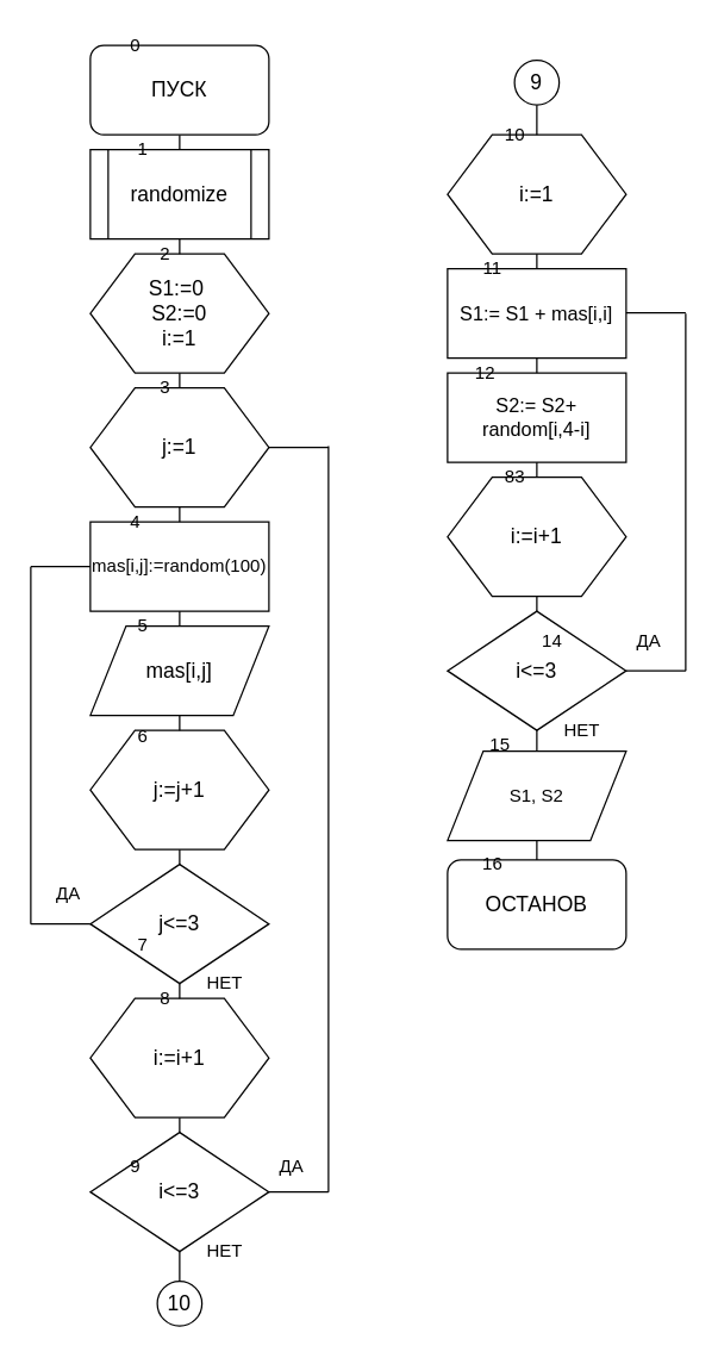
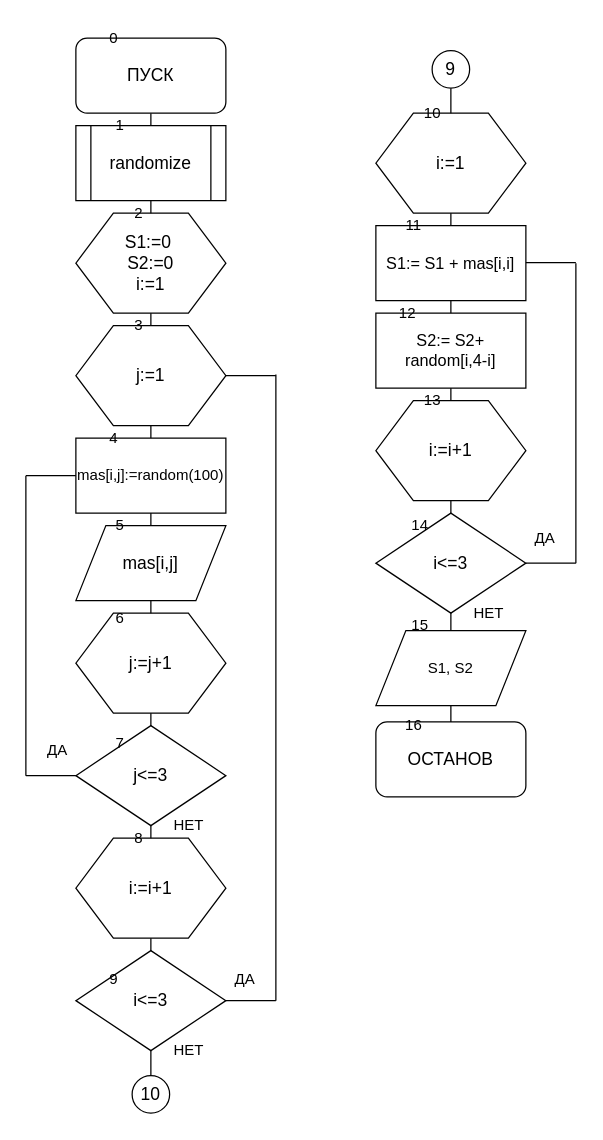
  <mxCell id="0" />
  <mxCell id="1" parent="0" />
  <mxCell id="2" value="" style="endArrow=none;html=1;exitX=0.5;exitY=0;exitDx=0;exitDy=0;entryX=0.5;entryY=1;entryDx=0;entryDy=0;" edge="1" parent="1" source="5" target="26"><mxGeometry width="50" height="50" relative="1" as="geometry"><mxPoint x="450" y="570" as="sourcePoint" /><mxPoint x="500" y="520" as="targetPoint" /></mxGeometry></mxCell>
  <mxCell id="3" value="" style="endArrow=none;html=1;exitX=0.5;exitY=1;exitDx=0;exitDy=0;" edge="1" parent="1" source="4"><mxGeometry width="50" height="50" relative="1" as="geometry"><mxPoint x="40" y="930" as="sourcePoint" /><mxPoint x="120" y="860" as="targetPoint" /></mxGeometry></mxCell>
  <mxCell id="4" value="&lt;font style=&quot;font-size: 14px&quot;&gt;ПУСК&lt;/font&gt;" style="rounded=1;whiteSpace=wrap;html=1;" vertex="1" parent="1"><mxGeometry x="60" y="30" width="120" height="60" as="geometry" /></mxCell>
  <mxCell id="5" value="&lt;font style=&quot;font-size: 14px&quot;&gt;ОСТАНОВ&lt;/font&gt;" style="rounded=1;whiteSpace=wrap;html=1;" vertex="1" parent="1"><mxGeometry x="300" y="577" width="120" height="60" as="geometry" /></mxCell>
  <mxCell id="6" value="&lt;font style=&quot;font-size: 14px&quot;&gt;randomize&lt;/font&gt;" style="shape=process;whiteSpace=wrap;html=1;backgroundOutline=1;" vertex="1" parent="1"><mxGeometry x="60" y="100" width="120" height="60" as="geometry" /></mxCell>
  <mxCell id="7" value="&lt;div style=&quot;font-size: 14px&quot;&gt;&lt;font style=&quot;font-size: 14px&quot;&gt;S1:=0&amp;nbsp;&lt;/font&gt;&lt;/div&gt;&lt;div style=&quot;font-size: 14px&quot;&gt;&lt;font style=&quot;font-size: 14px&quot;&gt;S2:=0&lt;/font&gt;&lt;/div&gt;&lt;div style=&quot;font-size: 14px&quot;&gt;&lt;font style=&quot;font-size: 14px&quot;&gt;i:=1&lt;/font&gt;&lt;/div&gt;" style="shape=hexagon;perimeter=hexagonPerimeter2;whiteSpace=wrap;html=1;" vertex="1" parent="1"><mxGeometry x="60" y="170" width="120" height="80" as="geometry" /></mxCell>
  <mxCell id="8" value="&lt;font style=&quot;font-size: 14px&quot;&gt;j:=1&lt;/font&gt;" style="shape=hexagon;perimeter=hexagonPerimeter2;whiteSpace=wrap;html=1;" vertex="1" parent="1"><mxGeometry x="60" y="260" width="120" height="80" as="geometry" /></mxCell>
  <mxCell id="9" value="mas[i,j]:=random(100)" style="rounded=0;whiteSpace=wrap;html=1;" vertex="1" parent="1"><mxGeometry x="60" y="350" width="120" height="60" as="geometry" /></mxCell>
  <mxCell id="10" value="&lt;font style=&quot;font-size: 14px&quot;&gt;mas[i,j]&lt;/font&gt;" style="shape=parallelogram;perimeter=parallelogramPerimeter;whiteSpace=wrap;html=1;" vertex="1" parent="1"><mxGeometry x="60" y="420" width="120" height="60" as="geometry" /></mxCell>
  <mxCell id="11" value="&lt;font style=&quot;font-size: 14px&quot;&gt;j:=j+1&lt;/font&gt;" style="shape=hexagon;perimeter=hexagonPerimeter2;whiteSpace=wrap;html=1;" vertex="1" parent="1"><mxGeometry x="60" y="490" width="120" height="80" as="geometry" /></mxCell>
  <mxCell id="12" value="&lt;font style=&quot;font-size: 14px&quot;&gt;j&amp;lt;=3&lt;/font&gt;" style="rhombus;whiteSpace=wrap;html=1;" vertex="1" parent="1"><mxGeometry x="60" y="580" width="120" height="80" as="geometry" /></mxCell>
  <mxCell id="13" value="&lt;font style=&quot;font-size: 14px&quot;&gt;i:=i+1&lt;/font&gt;" style="shape=hexagon;perimeter=hexagonPerimeter2;whiteSpace=wrap;html=1;" vertex="1" parent="1"><mxGeometry x="60" y="670" width="120" height="80" as="geometry" /></mxCell>
  <mxCell id="14" value="&lt;font style=&quot;font-size: 14px&quot;&gt;i&amp;lt;=3&lt;/font&gt;" style="rhombus;whiteSpace=wrap;html=1;" vertex="1" parent="1"><mxGeometry x="60" y="760" width="120" height="80" as="geometry" /></mxCell>
  <mxCell id="15" value="" style="endArrow=none;html=1;entryX=1;entryY=0.5;entryDx=0;entryDy=0;" edge="1" parent="1" target="14"><mxGeometry width="50" height="50" relative="1" as="geometry"><mxPoint x="220" y="800" as="sourcePoint" /><mxPoint x="240" y="810" as="targetPoint" /></mxGeometry></mxCell>
  <mxCell id="16" value="" style="endArrow=none;html=1;" edge="1" parent="1"><mxGeometry width="50" height="50" relative="1" as="geometry"><mxPoint x="220" y="299" as="sourcePoint" /><mxPoint x="220" y="800" as="targetPoint" /></mxGeometry></mxCell>
  <mxCell id="17" value="" style="endArrow=none;html=1;exitX=1;exitY=0.5;exitDx=0;exitDy=0;" edge="1" parent="1" source="8"><mxGeometry width="50" height="50" relative="1" as="geometry"><mxPoint x="170" y="300" as="sourcePoint" /><mxPoint x="220" y="300" as="targetPoint" /></mxGeometry></mxCell>
  <mxCell id="18" value="" style="endArrow=none;html=1;entryX=0;entryY=0.5;entryDx=0;entryDy=0;" edge="1" parent="1" target="12"><mxGeometry width="50" height="50" relative="1" as="geometry"><mxPoint x="20" y="620" as="sourcePoint" /><mxPoint x="30" y="590" as="targetPoint" /></mxGeometry></mxCell>
  <mxCell id="19" value="" style="endArrow=none;html=1;" edge="1" parent="1"><mxGeometry width="50" height="50" relative="1" as="geometry"><mxPoint x="20" y="380" as="sourcePoint" /><mxPoint x="20" y="620" as="targetPoint" /></mxGeometry></mxCell>
  <mxCell id="20" value="" style="endArrow=none;html=1;exitX=0;exitY=0.5;exitDx=0;exitDy=0;" edge="1" parent="1" source="9"><mxGeometry width="50" height="50" relative="1" as="geometry"><mxPoint x="-10" y="390" as="sourcePoint" /><mxPoint x="20" y="380" as="targetPoint" /></mxGeometry></mxCell>
  <mxCell id="21" value="ДА" style="text;html=1;align=center;verticalAlign=middle;resizable=0;points=[];;autosize=1;" vertex="1" parent="1"><mxGeometry x="180" y="773" width="30" height="20" as="geometry" /></mxCell>
  <mxCell id="22" value="ДА" style="text;html=1;align=center;verticalAlign=middle;resizable=0;points=[];;autosize=1;" vertex="1" parent="1"><mxGeometry x="30" y="590" width="30" height="20" as="geometry" /></mxCell>
  <mxCell id="23" value="НЕТ" style="text;html=1;align=center;verticalAlign=middle;resizable=0;points=[];;autosize=1;" vertex="1" parent="1"><mxGeometry x="130" y="650" width="40" height="20" as="geometry" /></mxCell>
  <mxCell id="24" value="НЕТ" style="text;html=1;align=center;verticalAlign=middle;resizable=0;points=[];;autosize=1;" vertex="1" parent="1"><mxGeometry x="130" y="830" width="40" height="20" as="geometry" /></mxCell>
  <mxCell id="25" value="&lt;font style=&quot;font-size: 14px&quot;&gt;10&lt;/font&gt;" style="ellipse;whiteSpace=wrap;html=1;aspect=fixed;" vertex="1" parent="1"><mxGeometry x="105" y="860" width="30" height="30" as="geometry" /></mxCell>
  <mxCell id="26" value="&lt;font style=&quot;font-size: 14px&quot;&gt;9&lt;/font&gt;" style="ellipse;whiteSpace=wrap;html=1;aspect=fixed;" vertex="1" parent="1"><mxGeometry x="345" y="40" width="30" height="30" as="geometry" /></mxCell>
  <mxCell id="27" value="&lt;font style=&quot;font-size: 14px&quot;&gt;i:=1&lt;/font&gt;" style="shape=hexagon;perimeter=hexagonPerimeter2;whiteSpace=wrap;html=1;" vertex="1" parent="1"><mxGeometry x="300" y="90" width="120" height="80" as="geometry" /></mxCell>
  <mxCell id="28" value="&lt;font style=&quot;font-size: 13px&quot;&gt;S1:= S1 + mas[i,i]&lt;/font&gt;" style="rounded=0;whiteSpace=wrap;html=1;" vertex="1" parent="1"><mxGeometry x="300" y="180" width="120" height="60" as="geometry" /></mxCell>
  <mxCell id="29" value="&lt;font style=&quot;font-size: 13px&quot;&gt;S2:= S2+ random[i,4-i]&lt;/font&gt;" style="rounded=0;whiteSpace=wrap;html=1;" vertex="1" parent="1"><mxGeometry x="300" y="250" width="120" height="60" as="geometry" /></mxCell>
  <mxCell id="30" value="&lt;font style=&quot;font-size: 14px&quot;&gt;i:=i+1&lt;/font&gt;" style="shape=hexagon;perimeter=hexagonPerimeter2;whiteSpace=wrap;html=1;" vertex="1" parent="1"><mxGeometry x="300" y="320" width="120" height="80" as="geometry" /></mxCell>
  <mxCell id="31" value="&lt;font style=&quot;font-size: 14px&quot;&gt;i&amp;lt;=3&lt;/font&gt;" style="rhombus;whiteSpace=wrap;html=1;" vertex="1" parent="1"><mxGeometry x="300" y="410" width="120" height="80" as="geometry" /></mxCell>
  <mxCell id="32" value="S1, S2" style="shape=parallelogram;perimeter=parallelogramPerimeter;whiteSpace=wrap;html=1;" vertex="1" parent="1"><mxGeometry x="300" y="504" width="120" height="60" as="geometry" /></mxCell>
  <mxCell id="33" value="" style="endArrow=none;html=1;exitX=1;exitY=0.5;exitDx=0;exitDy=0;" edge="1" parent="1" source="31"><mxGeometry width="50" height="50" relative="1" as="geometry"><mxPoint x="460" y="390" as="sourcePoint" /><mxPoint x="460" y="450" as="targetPoint" /></mxGeometry></mxCell>
  <mxCell id="34" value="" style="endArrow=none;html=1;" edge="1" parent="1"><mxGeometry width="50" height="50" relative="1" as="geometry"><mxPoint x="460" y="450" as="sourcePoint" /><mxPoint x="460" y="210" as="targetPoint" /></mxGeometry></mxCell>
  <mxCell id="35" value="" style="endArrow=none;html=1;exitX=1;exitY=0.5;exitDx=0;exitDy=0;" edge="1" parent="1"><mxGeometry width="50" height="50" relative="1" as="geometry"><mxPoint x="420" y="209.5" as="sourcePoint" /><mxPoint x="460" y="209.5" as="targetPoint" /></mxGeometry></mxCell>
  <mxCell id="36" value="ДА" style="text;html=1;align=center;verticalAlign=middle;resizable=0;points=[];;autosize=1;" vertex="1" parent="1"><mxGeometry x="420" y="420" width="30" height="20" as="geometry" /></mxCell>
  <mxCell id="37" value="НЕТ" style="text;html=1;align=center;verticalAlign=middle;resizable=0;points=[];;autosize=1;" vertex="1" parent="1"><mxGeometry x="370" y="480" width="40" height="20" as="geometry" /></mxCell>
  <mxCell id="38" value="0" style="text;html=1;align=center;verticalAlign=middle;resizable=0;points=[];;autosize=1;" vertex="1" parent="1"><mxGeometry x="80" y="20" width="20" height="20" as="geometry" /></mxCell>
  <mxCell id="39" value="1" style="text;html=1;align=center;verticalAlign=middle;resizable=0;points=[];;autosize=1;" vertex="1" parent="1"><mxGeometry x="85" y="90" width="20" height="20" as="geometry" /></mxCell>
  <mxCell id="40" value="2" style="text;html=1;align=center;verticalAlign=middle;resizable=0;points=[];;autosize=1;" vertex="1" parent="1"><mxGeometry x="100" y="160" width="20" height="20" as="geometry" /></mxCell>
  <mxCell id="41" value="3" style="text;html=1;align=center;verticalAlign=middle;resizable=0;points=[];;autosize=1;" vertex="1" parent="1"><mxGeometry x="100" y="250" width="20" height="20" as="geometry" /></mxCell>
  <mxCell id="42" value="4" style="text;html=1;align=center;verticalAlign=middle;resizable=0;points=[];;autosize=1;" vertex="1" parent="1"><mxGeometry x="80" y="340" width="20" height="20" as="geometry" /></mxCell>
  <mxCell id="43" value="5" style="text;html=1;align=center;verticalAlign=middle;resizable=0;points=[];;autosize=1;" vertex="1" parent="1"><mxGeometry x="85" y="410" width="20" height="20" as="geometry" /></mxCell>
  <mxCell id="44" value="6" style="text;html=1;align=center;verticalAlign=middle;resizable=0;points=[];;autosize=1;" vertex="1" parent="1"><mxGeometry x="85" y="484" width="20" height="20" as="geometry" /></mxCell>
- <mxCell id="45" value="7" style="text;html=1;align=center;verticalAlign=middle;resizable=0;points=[];;autosize=1;" vertex="1" parent="1"><mxGeometry x="85" y="624" width="20" height="20" as="geometry" /></mxCell>
+ <mxCell id="45" value="7" style="text;html=1;align=center;verticalAlign=middle;resizable=0;points=[];;autosize=1;" vertex="1" parent="1"><mxGeometry x="85" y="584" width="20" height="20" as="geometry" /></mxCell>
  <mxCell id="46" value="8" style="text;html=1;align=center;verticalAlign=middle;resizable=0;points=[];;autosize=1;" vertex="1" parent="1"><mxGeometry x="100" y="660" width="20" height="20" as="geometry" /></mxCell>
  <mxCell id="47" value="9" style="text;html=1;align=center;verticalAlign=middle;resizable=0;points=[];;autosize=1;" vertex="1" parent="1"><mxGeometry x="80" y="773" width="20" height="20" as="geometry" /></mxCell>
  <mxCell id="48" value="10" style="text;html=1;align=center;verticalAlign=middle;resizable=0;points=[];;autosize=1;" vertex="1" parent="1"><mxGeometry x="330" y="80" width="30" height="20" as="geometry" /></mxCell>
  <mxCell id="49" value="11" style="text;html=1;align=center;verticalAlign=middle;resizable=0;points=[];;autosize=1;" vertex="1" parent="1"><mxGeometry x="315" y="170" width="30" height="20" as="geometry" /></mxCell>
  <mxCell id="50" value="12" style="text;html=1;align=center;verticalAlign=middle;resizable=0;points=[];;autosize=1;" vertex="1" parent="1"><mxGeometry x="310" y="240" width="30" height="20" as="geometry" /></mxCell>
- <mxCell id="51" value="83" style="text;html=1;align=center;verticalAlign=middle;resizable=0;points=[];;autosize=1;" vertex="1" parent="1"><mxGeometry x="330" y="310" width="30" height="20" as="geometry" /></mxCell>
- <mxCell id="52" value="14" style="text;html=1;align=center;verticalAlign=middle;resizable=0;points=[];;autosize=1;" vertex="1" parent="1"><mxGeometry x="355" y="420" width="30" height="20" as="geometry" /></mxCell>
+ <mxCell id="51" value="13" style="text;html=1;align=center;verticalAlign=middle;resizable=0;points=[];;autosize=1;" vertex="1" parent="1"><mxGeometry x="330" y="310" width="30" height="20" as="geometry" /></mxCell>
+ <mxCell id="52" value="14" style="text;html=1;align=center;verticalAlign=middle;resizable=0;points=[];;autosize=1;" vertex="1" parent="1"><mxGeometry x="320" y="410" width="30" height="20" as="geometry" /></mxCell>
  <mxCell id="53" value="15" style="text;html=1;align=center;verticalAlign=middle;resizable=0;points=[];;autosize=1;" vertex="1" parent="1"><mxGeometry x="320" y="490" width="30" height="20" as="geometry" /></mxCell>
  <mxCell id="54" value="16" style="text;html=1;align=center;verticalAlign=middle;resizable=0;points=[];;autosize=1;" vertex="1" parent="1"><mxGeometry x="315" y="570" width="30" height="20" as="geometry" /></mxCell>
